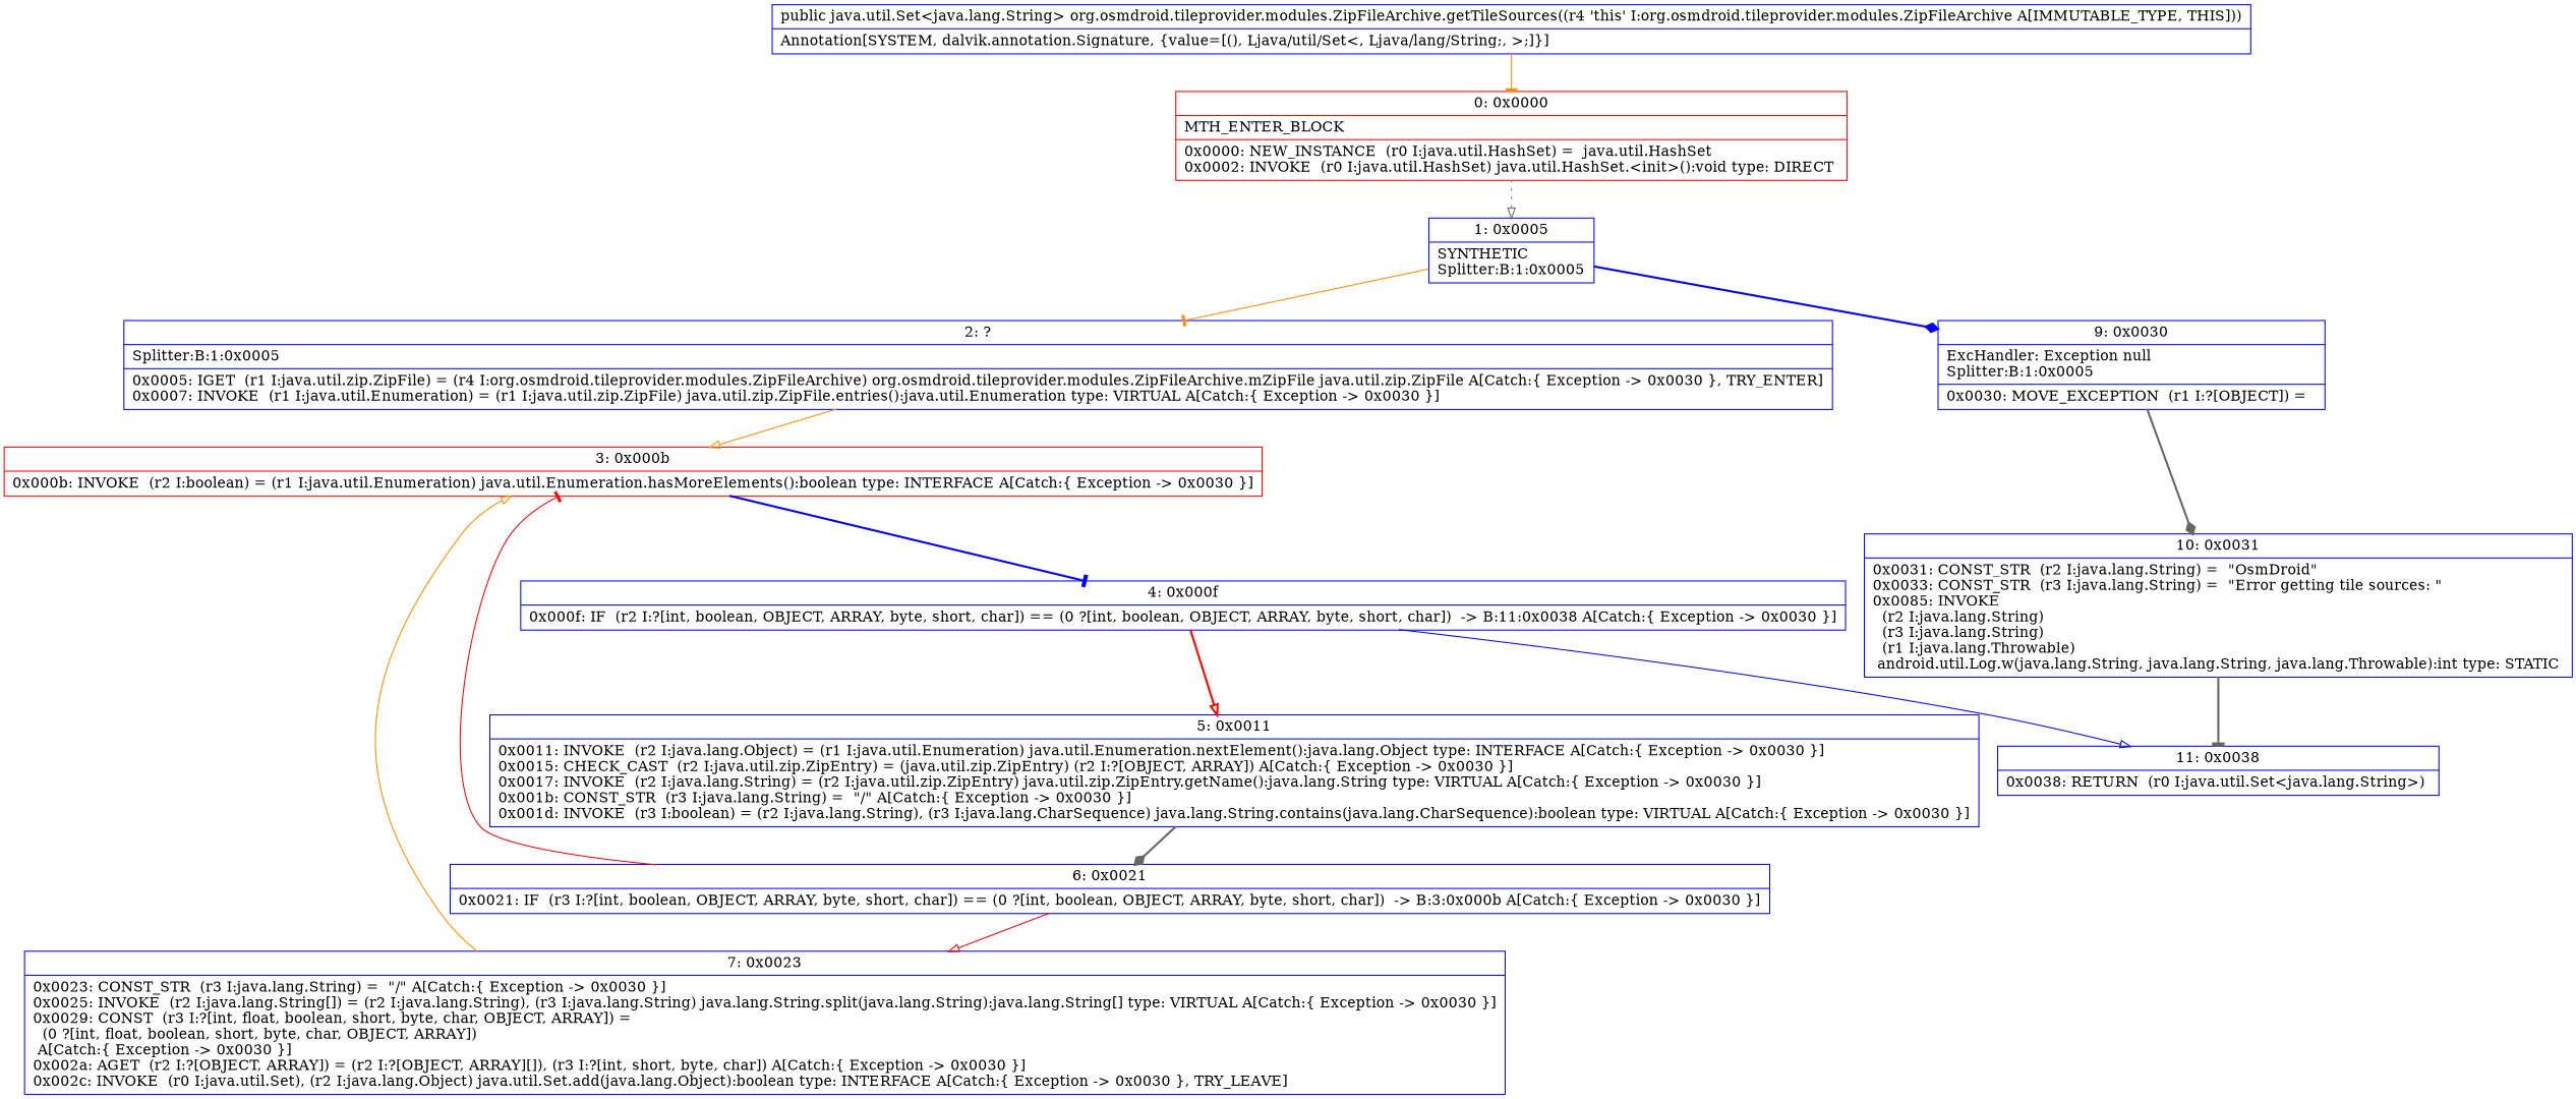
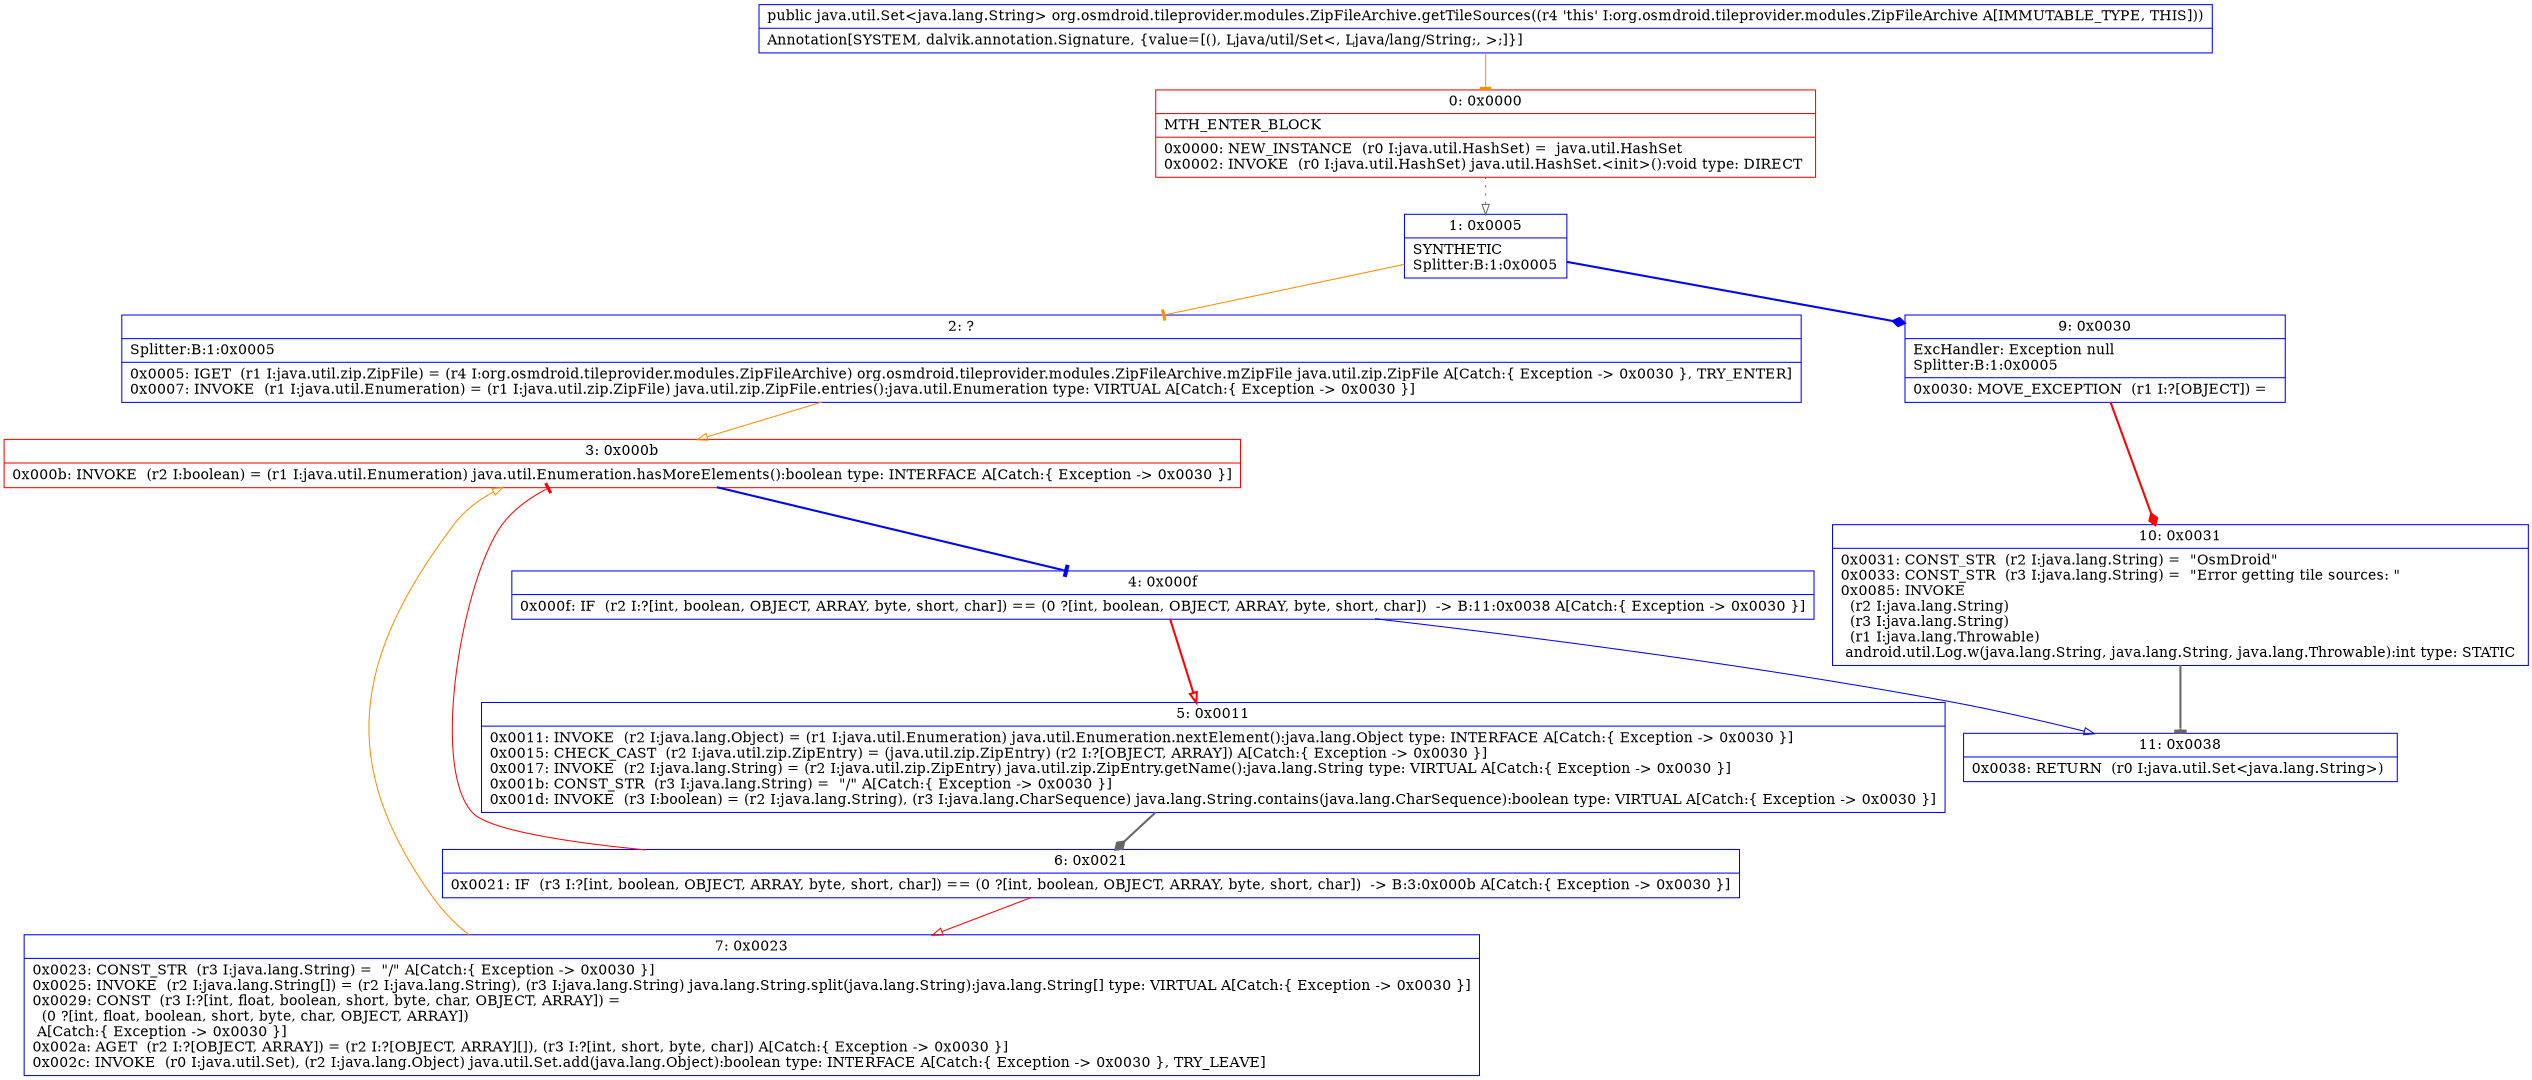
  digraph {
    node [color=blue shape=record]
    edge [arrowhead=onormal color=gray40 style=solid]
    n1 [color=red label="{0\:\ 0x0000|MTH_ENTER_BLOCK\l|0x0000: NEW_INSTANCE  (r0 I:java.util.HashSet) =  java.util.HashSet \l0x0002: INVOKE  (r0 I:java.util.HashSet) java.util.HashSet.\<init\>():void type: DIRECT \l}"]
    n2 [label="{1\:\ 0x0005|SYNTHETIC\lSplitter:B:1:0x0005\l}"]
    n3 [label="{2\:\ ?|Splitter:B:1:0x0005\l|0x0005: IGET  (r1 I:java.util.zip.ZipFile) = (r4 I:org.osmdroid.tileprovider.modules.ZipFileArchive) org.osmdroid.tileprovider.modules.ZipFileArchive.mZipFile java.util.zip.ZipFile A[Catch:\{ Exception \-\> 0x0030 \}, TRY_ENTER]\l0x0007: INVOKE  (r1 I:java.util.Enumeration) = (r1 I:java.util.zip.ZipFile) java.util.zip.ZipFile.entries():java.util.Enumeration type: VIRTUAL A[Catch:\{ Exception \-\> 0x0030 \}]\l}"]
    n4 [label="{9\:\ 0x0030|ExcHandler: Exception null\lSplitter:B:1:0x0005\l|0x0030: MOVE_EXCEPTION  (r1 I:?[OBJECT]) =  \l}"]
    n5 [color=red label="{3\:\ 0x000b|0x000b: INVOKE  (r2 I:boolean) = (r1 I:java.util.Enumeration) java.util.Enumeration.hasMoreElements():boolean type: INTERFACE A[Catch:\{ Exception \-\> 0x0030 \}]\l}"]
    n6 [label="{10\:\ 0x0031|0x0031: CONST_STR  (r2 I:java.lang.String) =  \"OsmDroid\" \l0x0033: CONST_STR  (r3 I:java.lang.String) =  \"Error getting tile sources: \" \l0x0085: INVOKE  \l  (r2 I:java.lang.String)\l  (r3 I:java.lang.String)\l  (r1 I:java.lang.Throwable)\l android.util.Log.w(java.lang.String, java.lang.String, java.lang.Throwable):int type: STATIC \l}"]
    n7 [label="{4\:\ 0x000f|0x000f: IF  (r2 I:?[int, boolean, OBJECT, ARRAY, byte, short, char]) == (0 ?[int, boolean, OBJECT, ARRAY, byte, short, char])  \-\> B:11:0x0038 A[Catch:\{ Exception \-\> 0x0030 \}]\l}"]
    n8 [label="{5\:\ 0x0011|0x0011: INVOKE  (r2 I:java.lang.Object) = (r1 I:java.util.Enumeration) java.util.Enumeration.nextElement():java.lang.Object type: INTERFACE A[Catch:\{ Exception \-\> 0x0030 \}]\l0x0015: CHECK_CAST  (r2 I:java.util.zip.ZipEntry) = (java.util.zip.ZipEntry) (r2 I:?[OBJECT, ARRAY]) A[Catch:\{ Exception \-\> 0x0030 \}]\l0x0017: INVOKE  (r2 I:java.lang.String) = (r2 I:java.util.zip.ZipEntry) java.util.zip.ZipEntry.getName():java.lang.String type: VIRTUAL A[Catch:\{ Exception \-\> 0x0030 \}]\l0x001b: CONST_STR  (r3 I:java.lang.String) =  \"\/\" A[Catch:\{ Exception \-\> 0x0030 \}]\l0x001d: INVOKE  (r3 I:boolean) = (r2 I:java.lang.String), (r3 I:java.lang.CharSequence) java.lang.String.contains(java.lang.CharSequence):boolean type: VIRTUAL A[Catch:\{ Exception \-\> 0x0030 \}]\l}"]
    n9 [label="{11\:\ 0x0038|0x0038: RETURN  (r0 I:java.util.Set\<java.lang.String\>) \l}"]
    n10 [label="{6\:\ 0x0021|0x0021: IF  (r3 I:?[int, boolean, OBJECT, ARRAY, byte, short, char]) == (0 ?[int, boolean, OBJECT, ARRAY, byte, short, char])  \-\> B:3:0x000b A[Catch:\{ Exception \-\> 0x0030 \}]\l}"]
    n11 [label="{7\:\ 0x0023|0x0023: CONST_STR  (r3 I:java.lang.String) =  \"\/\" A[Catch:\{ Exception \-\> 0x0030 \}]\l0x0025: INVOKE  (r2 I:java.lang.String[]) = (r2 I:java.lang.String), (r3 I:java.lang.String) java.lang.String.split(java.lang.String):java.lang.String[] type: VIRTUAL A[Catch:\{ Exception \-\> 0x0030 \}]\l0x0029: CONST  (r3 I:?[int, float, boolean, short, byte, char, OBJECT, ARRAY]) = \l  (0 ?[int, float, boolean, short, byte, char, OBJECT, ARRAY])\l A[Catch:\{ Exception \-\> 0x0030 \}]\l0x002a: AGET  (r2 I:?[OBJECT, ARRAY]) = (r2 I:?[OBJECT, ARRAY][]), (r3 I:?[int, short, byte, char]) A[Catch:\{ Exception \-\> 0x0030 \}]\l0x002c: INVOKE  (r0 I:java.util.Set), (r2 I:java.lang.Object) java.util.Set.add(java.lang.Object):boolean type: INTERFACE A[Catch:\{ Exception \-\> 0x0030 \}, TRY_LEAVE]\l}"]
    n12 [label="{public java.util.Set\<java.lang.String\> org.osmdroid.tileprovider.modules.ZipFileArchive.getTileSources((r4 'this' I:org.osmdroid.tileprovider.modules.ZipFileArchive A[IMMUTABLE_TYPE, THIS]))  | Annotation[SYSTEM, dalvik.annotation.Signature, \{value=[(), Ljava\/util\/Set\<, Ljava\/lang\/String;, \>;]\}]\l}"]
    n1 -> n2 [style=dotted]
    n2 -> n3 [arrowhead=tee color=darkorange]
    n2 -> n4 [arrowhead=diamond color=blue style=bold]
    n3 -> n5 [color=darkorange]
-   n4 -> n6 [arrowhead=diamond style=bold]
+   n4 -> n6 [arrowhead=diamond color=red style=bold]
    n5 -> n7 [arrowhead=tee color=blue style=bold]
    n6 -> n9 [arrowhead=tee style=bold]
    n7 -> n8 [color=red style=bold]
    n7 -> n9 [color=blue]
    n8 -> n10 [arrowhead=diamond style=bold]
    n10 -> n5 [arrowhead=tee color=red]
    n10 -> n11 [color=red]
    n11 -> n5 [color=darkorange]
    n12 -> n1 [arrowhead=tee color=darkorange]
  }
